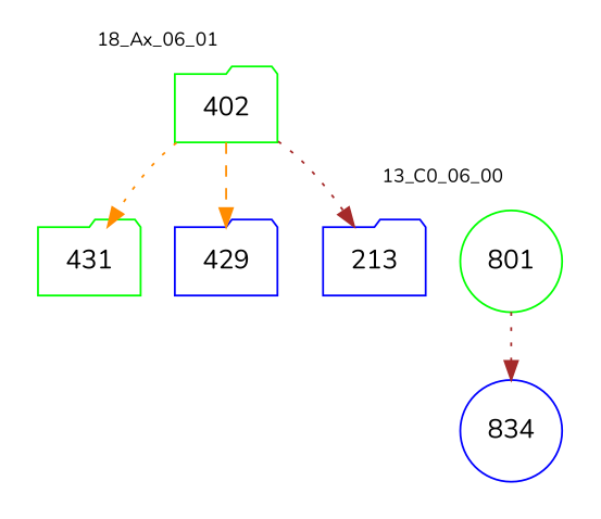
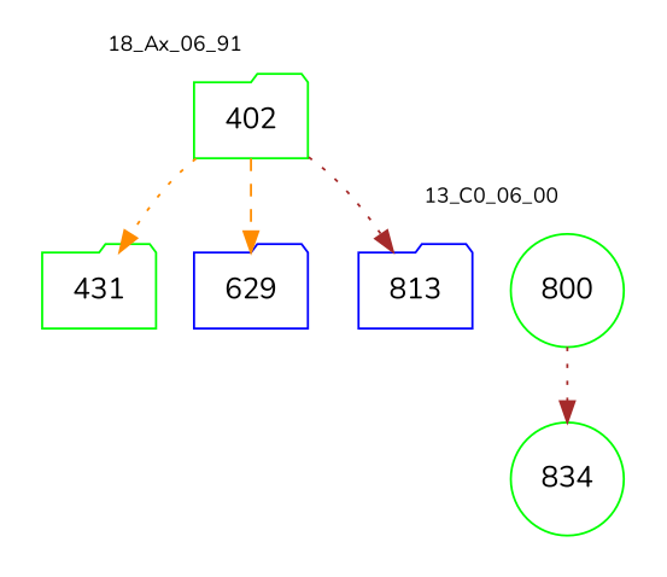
  digraph {
    fontname=Nunito
    node [color=green fontname=Nunito shape=folder]
    edge [color=darkorange fontname=Nunito style=dotted]
    n1 [label=402]
    n2 [label=431]
-   n3 [color=blue label=429]
-   n4 [label=801 shape=circle]
-   n5 [color=blue label=213]
-   n6 [color=blue label=834 shape=circle]
+   n3 [color=blue label=629]
+   n4 [label=800 shape=circle]
+   n5 [color=blue label=813]
+   n6 [label=834 shape=circle]
    subgraph cluster_1 {
      color=white
      fontsize=10
-     label="18_Ax_06_01"
+     label="18_Ax_06_91"
      n1
      n2
      n3
    }
    subgraph cluster_2 {
      color=white
      fontsize=10
      label="13_C0_06_00"
      n4
      n5
      n6
    }
    n1 -> n2
    n1 -> n3 [style=dashed]
    n1 -> n5 [color=brown]
    n4 -> n6 [color=brown]
  }
